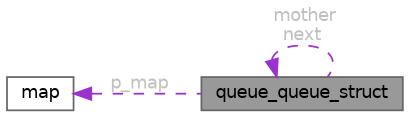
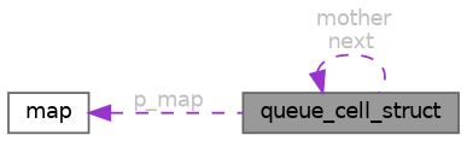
  digraph {
    rankdir=LR
    node [color=gray40 fontname=Helvetica fontsize=10 shape=box style=filled]
    edge [color=darkorchid3 dir=back fontcolor=grey fontname=Helvetica fontsize=10 labelfontname=Helvetica labelfontsize=10 style=dashed]
-   n1 [fillcolor=grey60 fontcolor=black height=0.2 label=queue_queue_struct width=0.4]
+   n1 [fillcolor=grey60 fontcolor=black height=0.2 label=queue_cell_struct width=0.4]
    n2 [fillcolor=white height=0.2 label=map width=0.4]
    n1 -> n1 [label=" mother\nnext"]
    n2 -> n1 [label=" p_map"]
  }
